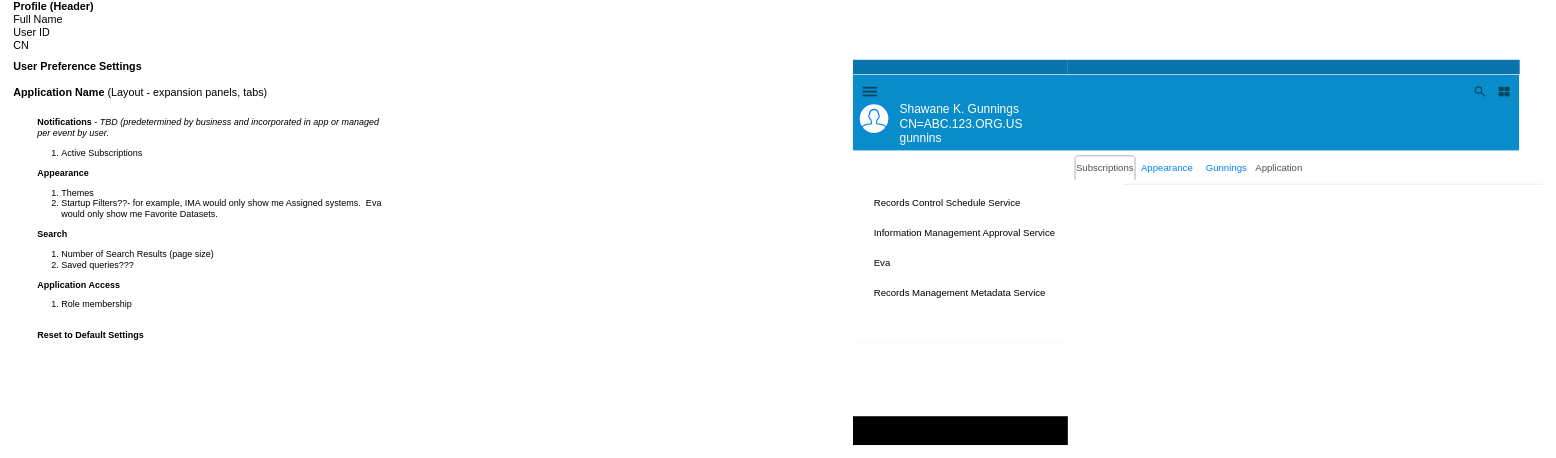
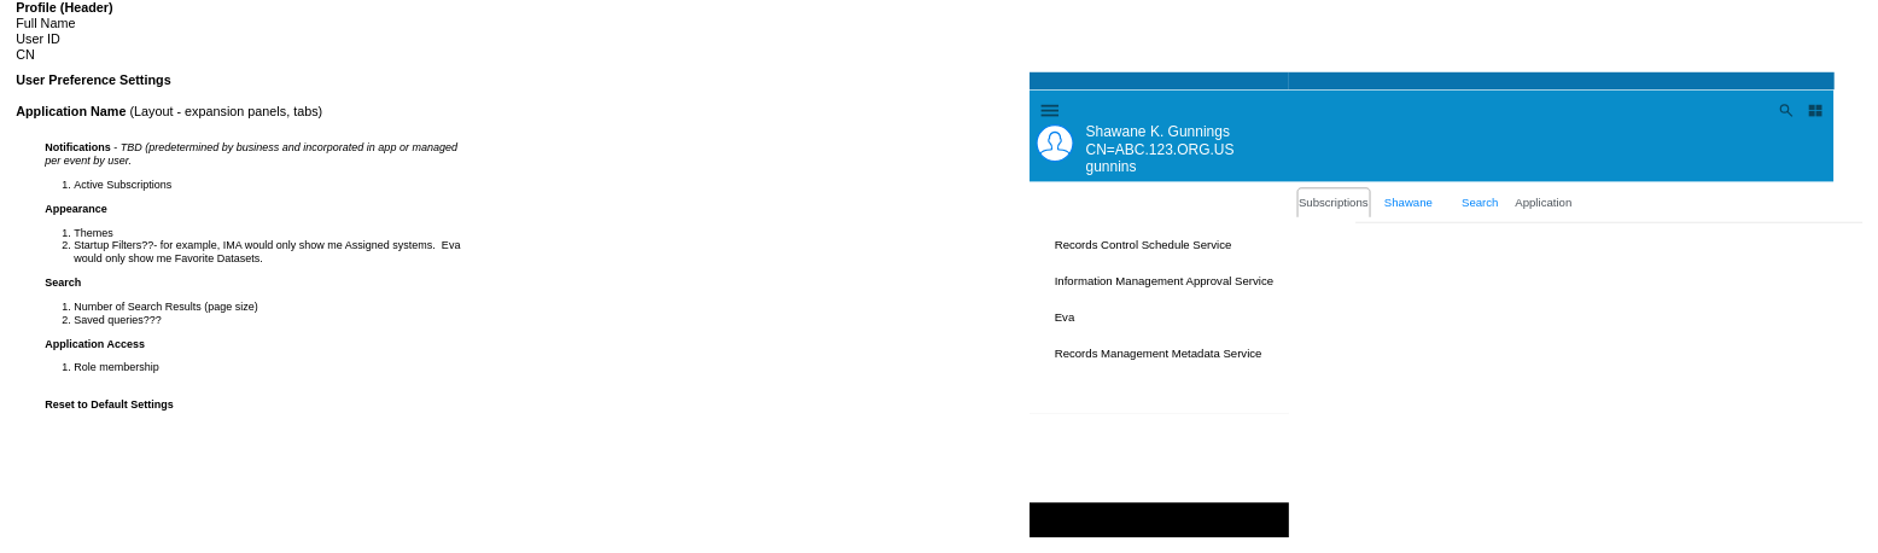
  <mxCell id="0" />
  <mxCell id="1" parent="0" />
  <mxCell id="2" value="&lt;span style=&quot;font-size: 18px&quot;&gt;&lt;b&gt;Profile (Header)&lt;/b&gt;&lt;/span&gt;&lt;br&gt;&lt;span style=&quot;font-size: 18px&quot;&gt;Full Name&lt;/span&gt;&lt;br&gt;&lt;span style=&quot;font-size: 18px&quot;&gt;User ID&lt;/span&gt;&lt;br&gt;&lt;span style=&quot;font-size: 18px&quot;&gt;CN&amp;nbsp;&amp;nbsp;&lt;br&gt;&lt;/span&gt;&lt;br&gt;&lt;b&gt;&lt;font style=&quot;font-size: 18px&quot;&gt;User Preference Settings&lt;/font&gt;&lt;/b&gt;&lt;font size=&quot;1&quot;&gt;&lt;b style=&quot;font-size: 18px&quot;&gt;&lt;br&gt;&lt;br&gt;Application Name &lt;/b&gt;&lt;span style=&quot;font-size: 18px&quot;&gt;(Layout - expansion panels, tabs)&lt;br&gt;&lt;/span&gt;&lt;/font&gt;&lt;font&gt;&lt;br&gt;&lt;br&gt;&lt;/font&gt;&lt;blockquote style=&quot;margin: 0px 0px 0px 40px ; border: none ; padding: 0px ; font-size: 15px&quot;&gt;&lt;font style=&quot;font-size: 15px&quot;&gt;&lt;b&gt;Notifications&lt;/b&gt; - &lt;i&gt;TBD (predetermined by business and incorporated in app or managed per event by user.&lt;/i&gt;&lt;/font&gt;&lt;/blockquote&gt;&lt;blockquote style=&quot;margin: 0px 0px 0px 40px ; border: none ; padding: 0px ; font-size: 15px&quot;&gt;&lt;font style=&quot;font-size: 15px&quot;&gt;&lt;font style=&quot;font-size: 15px&quot;&gt;&lt;ol&gt;&lt;li&gt;&lt;span&gt;Active Subscriptions&lt;/span&gt;&lt;/li&gt;&lt;/ol&gt;&lt;/font&gt;&lt;font style=&quot;font-size: 15px&quot;&gt;&lt;b&gt;Appearance&lt;/b&gt;&lt;/font&gt;&lt;/font&gt;&lt;/blockquote&gt;&lt;font style=&quot;font-size: 15px&quot;&gt;&lt;font style=&quot;font-size: 15px&quot;&gt;&lt;ol&gt;&lt;ol&gt;&lt;li&gt;&lt;font style=&quot;font-size: 15px&quot;&gt;Themes&lt;/font&gt;&lt;/li&gt;&lt;li&gt;&lt;font style=&quot;font-size: 15px&quot;&gt;Startup Filters??- for example, IMA would only show me Assigned systems.&amp;nbsp; Eva would only show me Favorite Datasets.&lt;/font&gt;&lt;/li&gt;&lt;/ol&gt;&lt;/ol&gt;&lt;/font&gt;&lt;/font&gt;&lt;blockquote style=&quot;margin: 0px 0px 0px 40px ; border: none ; padding: 0px ; font-size: 15px&quot;&gt;&lt;font style=&quot;font-size: 15px&quot;&gt;&lt;font style=&quot;font-size: 15px&quot;&gt;&lt;div&gt;&lt;b&gt;Search&lt;/b&gt;&lt;/div&gt;&lt;/font&gt;&lt;/font&gt;&lt;/blockquote&gt;&lt;div style=&quot;font-size: 15px&quot;&gt;&lt;ol&gt;&lt;ol&gt;&lt;li&gt;&lt;font style=&quot;font-size: 15px&quot;&gt;Number of Search Results (page size)&lt;/font&gt;&lt;/li&gt;&lt;li&gt;&lt;font style=&quot;font-size: 15px&quot;&gt;Saved queries???&lt;/font&gt;&lt;/li&gt;&lt;/ol&gt;&lt;/ol&gt;&lt;/div&gt;&lt;blockquote style=&quot;margin: 0px 0px 0px 40px ; border: none ; padding: 0px ; font-size: 15px&quot;&gt;&lt;font style=&quot;font-size: 15px&quot;&gt;&lt;font style=&quot;font-size: 15px&quot;&gt;&lt;b&gt;Application Access&lt;/b&gt;&lt;/font&gt;&lt;/font&gt;&lt;/blockquote&gt;&lt;div style=&quot;font-size: 15px&quot;&gt;&lt;ol&gt;&lt;ol&gt;&lt;li&gt;&lt;font style=&quot;font-size: 15px&quot;&gt;Role membership&lt;/font&gt;&lt;/li&gt;&lt;/ol&gt;&lt;/ol&gt;&lt;div&gt;&lt;font style=&quot;font-size: 15px&quot;&gt;&lt;br&gt;&lt;/font&gt;&lt;/div&gt;&lt;/div&gt;&lt;blockquote style=&quot;margin: 0px 0px 0px 40px ; border: none ; padding: 0px ; font-size: 15px&quot;&gt;&lt;div&gt;&lt;b&gt;&lt;font style=&quot;font-size: 15px&quot;&gt;Reset to Default Settings&lt;/font&gt;&lt;/b&gt;&lt;/div&gt;&lt;/blockquote&gt;&lt;font style=&quot;font-size: 15px&quot;&gt;&lt;span&gt;&lt;br&gt;&lt;/span&gt;&lt;/font&gt;" style="text;html=1;strokeColor=none;fillColor=none;align=left;verticalAlign=middle;whiteSpace=wrap;rounded=0;" parent="1" vertex="1"><mxGeometry x="20" y="112" width="636" height="201" as="geometry" /></mxCell>
  <mxCell id="3" value="" style="dashed=0;shape=rect;fillColor=#ffffff;strokeColor=none;align=left;" parent="1" vertex="1"><mxGeometry x="1421" y="20" width="358" height="642" as="geometry" /></mxCell>
  <mxCell id="4" value="" style="dashed=0;shape=rect;align=right;fillColor=#0973AE;strokeColor=none;fontColor=#FFFFFF;spacingRight=4;spacingTop=1;fontStyle=0;fontSize=13;resizeWidth=1;" parent="3" vertex="1"><mxGeometry width="358" height="24" relative="1" as="geometry" /></mxCell>
  <mxCell id="5" value="" style="dashed=0;shape=rect;strokeColor=none;fillColor=#098DCA;resizeWidth=1;" parent="3" vertex="1"><mxGeometry width="1110" height="126" relative="1" as="geometry"><mxPoint y="25" as="offset" /></mxGeometry></mxCell>
  <mxCell id="6" value="" style="dashed=0;shape=mxgraph.gmdl.preferences;strokeColor=none;fillColor=#084560;" parent="5" vertex="1"><mxGeometry width="24" height="16" relative="1" as="geometry"><mxPoint x="16" y="20" as="offset" /></mxGeometry></mxCell>
  <mxCell id="7" value="Shawane K. Gunnings&#10;CN=ABC.123.ORG.US&#10;gunnins" style="text;fontSize=20;fontColor=#FFFFFF;spacingTop=-3;verticalAlign=middle;resizeWidth=1;align=left;spacingLeft=72;" parent="5" vertex="1"><mxGeometry width="1110" height="24" relative="1" as="geometry"><mxPoint x="4" y="69" as="offset" /></mxGeometry></mxCell>
  <mxCell id="8" value="" style="dashed=0;shape=mxgraph.gmdl.search;strokeColor=#084560;fillColor=none;strokeWidth=2;" parent="5" vertex="1"><mxGeometry x="1" width="16" height="16" relative="1" as="geometry"><mxPoint x="-73" y="20" as="offset" /></mxGeometry></mxCell>
  <mxCell id="9" value="" style="dashed=0;shape=mxgraph.gmdl.rects;strokeColor=none;fillColor=#084560;" parent="5" vertex="1"><mxGeometry x="1" width="18" height="16" relative="1" as="geometry"><mxPoint x="-34" y="20" as="offset" /></mxGeometry></mxCell>
  <mxCell id="10" value="" style="html=1;verticalLabelPosition=bottom;align=center;labelBackgroundColor=#ffffff;verticalAlign=top;strokeWidth=2;strokeColor=#0080F0;shadow=0;dashed=0;shape=mxgraph.ios7.icons.user;fontSize=16;fillColor=#FFFFFF;" parent="5" vertex="1"><mxGeometry x="10" y="48" width="50" height="50" as="geometry" /></mxCell>
  <mxCell id="11" value="" style="dashed=0;shape=rect;strokeColor=none;fillColor=#ffffff;resizeWidth=1;fontSize=16;fontColor=#000000;verticalAlign=middle;align=left;spacingLeft=72;" parent="3" vertex="1"><mxGeometry width="358" height="48" relative="1" as="geometry"><mxPoint y="360" as="offset" /></mxGeometry></mxCell>
  <mxCell id="12" value="Records Control Schedule Service" style="dashed=0;shape=rect;strokeColor=none;fillColor=#ffffff;resizeWidth=1;fontSize=16;fontColor=#000000;verticalAlign=middle;align=left;spacingLeft=72;" parent="3" vertex="1"><mxGeometry width="358" height="48" relative="1" as="geometry"><mxPoint x="-39" y="213" as="offset" /></mxGeometry></mxCell>
  <mxCell id="13" value="Information Management Approval Service" style="dashed=0;shape=rect;strokeColor=none;fillColor=#ffffff;resizeWidth=1;fontSize=16;fontColor=#000000;verticalAlign=middle;align=left;spacingLeft=72;" parent="3" vertex="1"><mxGeometry width="358" height="48" relative="1" as="geometry"><mxPoint x="-39" y="263" as="offset" /></mxGeometry></mxCell>
  <mxCell id="14" value="" style="shape=line;strokeColor=#bbbbbb;strokeWidth=1;opacity=20;resizeWidth=1;" parent="3" vertex="1"><mxGeometry width="358" height="8" relative="1" as="geometry"><mxPoint y="467" as="offset" /></mxGeometry></mxCell>
  <mxCell id="15" value="Eva" style="dashed=0;shape=rect;strokeColor=none;fillColor=#ffffff;resizeWidth=1;fontSize=16;fontColor=#000000;verticalAlign=middle;align=left;spacingLeft=72;" parent="3" vertex="1"><mxGeometry width="358" height="48" relative="1" as="geometry"><mxPoint x="-39" y="313" as="offset" /></mxGeometry></mxCell>
  <mxCell id="16" value="Records Management Metadata Service" style="dashed=0;shape=rect;strokeColor=none;fillColor=#ffffff;resizeWidth=1;fontSize=16;fontColor=#000000;verticalAlign=middle;align=left;spacingLeft=72;" parent="3" vertex="1"><mxGeometry width="358" height="48" relative="1" as="geometry"><mxPoint x="-39" y="363" as="offset" /></mxGeometry></mxCell>
  <mxCell id="17" value="" style="dashed=0;shape=rect;strokeColor=none;fillColor=#000000;resizeWidth=1;" parent="3" vertex="1"><mxGeometry y="1" width="358" height="48" relative="1" as="geometry"><mxPoint y="-48" as="offset" /></mxGeometry></mxCell>
  <mxCell id="18" value="Subscriptions" style="html=1;shadow=0;dashed=0;shape=mxgraph.bootstrap.tabTop;fillColor=#ffffff;rSize=5;perimeter=none;whiteSpace=wrap;resizeWidth=1;align=center;spacing=20;fontSize=16;fontColor=#4B5259;strokeColor=#808080;" parent="1" vertex="1"><mxGeometry x="1791" y="180" width="100" height="40" as="geometry" /></mxCell>
- <mxCell id="19" value="Appearance" style="strokeColor=none;fillColor=none;rSize=5;perimeter=none;whiteSpace=wrap;resizeWidth=1;align=center;spacing=20;fontSize=16;fontColor=#0085FC;" parent="1" vertex="1"><mxGeometry x="1892" y="180" width="105" height="40" as="geometry" /></mxCell>
- <mxCell id="20" value="Gunnings" style="strokeColor=none;fillColor=none;rSize=5;perimeter=none;whiteSpace=wrap;resizeWidth=1;align=center;spacing=20;fontSize=16;fontColor=#0085FC;" parent="1" vertex="1"><mxGeometry x="1961" y="180" width="165" height="40" as="geometry" /></mxCell>
+ <mxCell id="19" value="Shawane" style="strokeColor=none;fillColor=none;rSize=5;perimeter=none;whiteSpace=wrap;resizeWidth=1;align=center;spacing=20;fontSize=16;fontColor=#0085FC;" parent="1" vertex="1"><mxGeometry x="1892" y="180" width="105" height="40" as="geometry" /></mxCell>
+ <mxCell id="20" value="Search" style="strokeColor=none;fillColor=none;rSize=5;perimeter=none;whiteSpace=wrap;resizeWidth=1;align=center;spacing=20;fontSize=16;fontColor=#0085FC;" parent="1" vertex="1"><mxGeometry x="1961" y="180" width="165" height="40" as="geometry" /></mxCell>
  <mxCell id="21" value="Application" style="strokeColor=none;fillColor=none;rSize=5;perimeter=none;whiteSpace=wrap;resizeWidth=1;align=center;spacing=20;fontSize=16;fontColor=#0085FC;fontColor=#4B5259;" parent="1" vertex="1"><mxGeometry x="2016" y="180" width="230" height="40" as="geometry" /></mxCell>
  <mxCell id="22" value="" style="shape=line;strokeColor=#dddddd;fillColor=#098DCA;fontSize=19;align=left;" parent="1" vertex="1"><mxGeometry x="1871" y="215" width="700" height="25" as="geometry" /></mxCell>
  <mxCell id="23" value="" style="dashed=0;shape=rect;align=right;fillColor=#0973AE;strokeColor=none;fontColor=#FFFFFF;spacingRight=4;spacingTop=1;fontStyle=0;fontSize=13;resizeWidth=1;" parent="1" vertex="1"><mxGeometry x="1779" y="20" width="753" height="24" as="geometry" /></mxCell>
